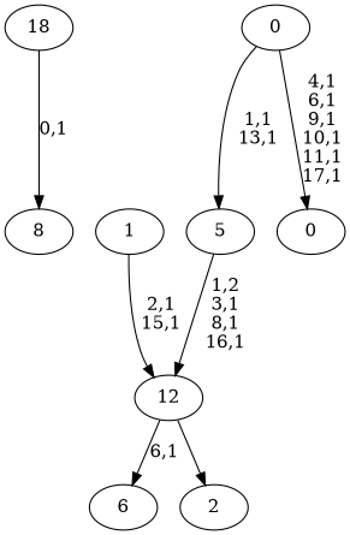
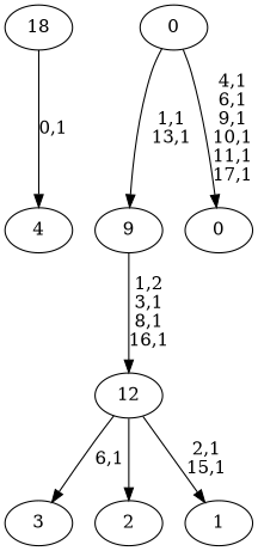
  digraph {
-   n1 [label=8]
-   n2 [label=6]
+   n1 [label=4]
+   n2 [label=3]
    n3 [label=2]
    18
    n5 [label=1]
    12
-   9 [label=5]
+   9
    n8 [label=0]
    0
    18 -> n1 [label="0,1"]
    12 -> n2 [label="6,1"]
    12 -> n3
-   n5 -> 12 [label="2,1\n15,1"]
+   12 -> n5 [label="2,1\n15,1"]
    9 -> 12 [label="1,2\n3,1\n8,1\n16,1"]
    0 -> 9 [label="1,1\n13,1"]
    0 -> n8 [label="4,1\n6,1\n9,1\n10,1\n11,1\n17,1"]
  }
